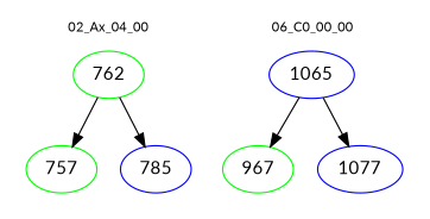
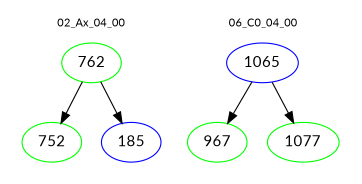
  digraph {
    fontname=Lato
    node [color=green fontname=Lato]
    edge [color=black fontname=Lato]
    n1 [label=762]
-   n2 [label=757]
-   n3 [color=blue label=785]
+   n2 [label=752]
+   n3 [color=blue label=185]
    n4 [color=blue label=1065]
    n5 [label=967]
-   n6 [color=blue label=1077]
+   n6 [label=1077]
    subgraph cluster_1 {
      color=white
      fontsize=10
      label="02_Ax_04_00"
      n1
      n2
      n3
    }
    subgraph cluster_2 {
      color=white
      fontsize=10
-     label="06_C0_00_00"
+     label="06_C0_04_00"
      n4
      n5
      n6
    }
    n1 -> n2
    n1 -> n3
    n4 -> n5
    n4 -> n6
  }
